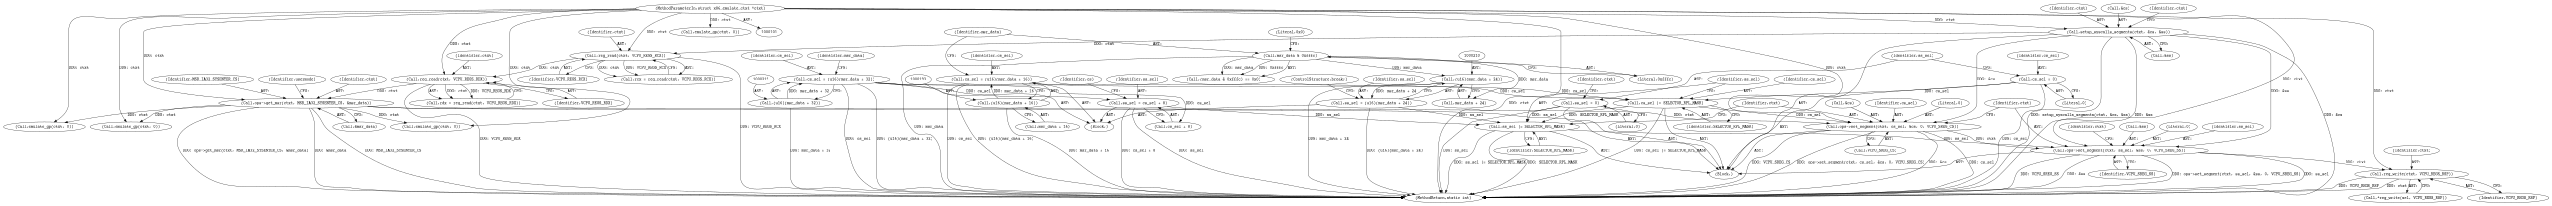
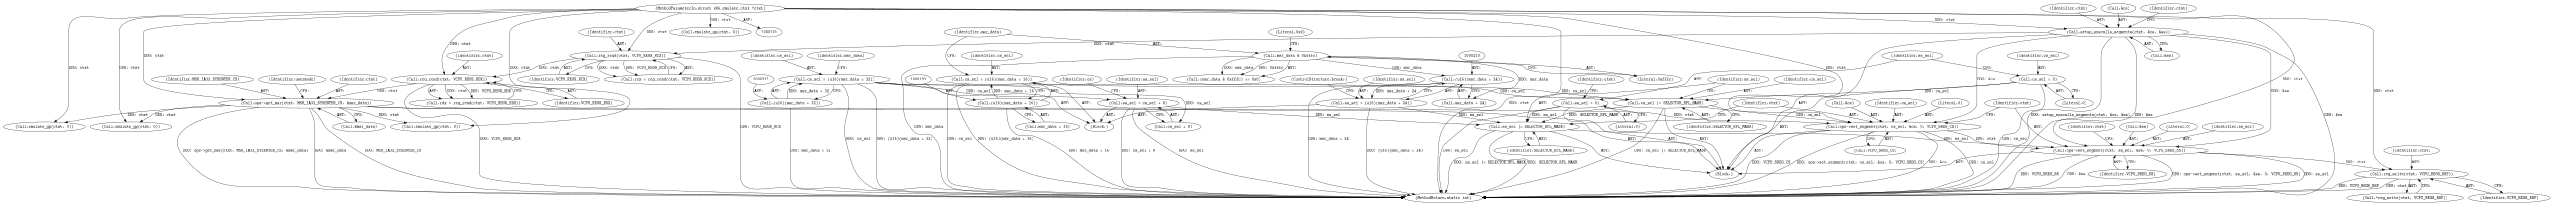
  digraph {
    fontname="Courier Prime"
    node [fontname="Courier Prime"]
    edge [fontname="Courier Prime"]
    n1 [label="(Call,ops->set_segment(ctxt, ss_sel, &ss, 0, VCPU_SREG_SS))"]
    n2 [label="(Call,reg_write(ctxt, VCPU_REGS_RSP))"]
    n3 [label="(MethodReturn,static int)"]
    n4 [label="(Block,)"]
    n5 [label="(Identifier,VCPU_SREG_SS)"]
    n6 [label="(Identifier,VCPU_REGS_RSP)"]
-   n7 [label="(Call,*reg_write(sel, VCPU_REGS_RSP))"]
+   n7 [label="(Call,*reg_write(ctxt, VCPU_REGS_RSP))"]
    n8 [label="(Call,ops->set_segment(ctxt, cs_sel, &cs, 0, VCPU_SREG_CS))"]
    n9 [label="(Call,VCPU_SREG_CS)"]
    n10 [label="(Call,ops->get_msr(ctxt, MSR_IA32_SYSENTER_CS, &msr_data))"]
    n11 [label="(Call,emulate_gp(ctxt, 0))"]
    n12 [label="(Call,&msr_data)"]
    n13 [label="(Call,emulate_gp(ctxt, 0))"]
    n14 [label="(Call,emulate_gp(ctxt, 0))"]
    n15 [label="(Call,reg_read(ctxt, VCPU_REGS_RDX))"]
    n16 [label="(Call,rdx = reg_read(ctxt, VCPU_REGS_RDX))"]
    n17 [label="(Identifier,VCPU_REGS_RDX)"]
    n18 [label="(Call,reg_read(ctxt, VCPU_REGS_RCX))"]
    n19 [label="(Identifier,VCPU_REGS_RCX)"]
    n20 [label="(Call,rcx = reg_read(ctxt, VCPU_REGS_RCX))"]
    n21 [label="(Call,setup_syscalls_segments(ctxt, &cs, &ss))"]
    n22 [label="(Call,&ss)"]
    n23 [label="(MethodParameterIn,struct x86_emulate_ctxt *ctxt)"]
    n24 [label="(Call,emulate_gp(ctxt, 0))"]
    1000101
    n26 [label="(Call,cs_sel |= SELECTOR_RPL_MASK)"]
    n27 [label="(Call,ss_sel |= SELECTOR_RPL_MASK)"]
    n28 [label="(Identifier,SELECTOR_RPL_MASK)"]
    n29 [label="(Identifier,SELECTOR_RPL_MASK)"]
    n30 [label="(Call,cs_sel = (u16)(msr_data + 16))"]
    n31 [label="(Call,(u16)(msr_data + 16))"]
    n32 [label="(Block,)"]
    n33 [label="(Call,msr_data + 16)"]
    n34 [label="(Call,cs_sel = 0)"]
    n35 [label="(Literal,0)"]
    n36 [label="(Call,cs_sel = (u16)(msr_data + 32))"]
    n37 [label="(Call,(u16)(msr_data + 32))"]
    n38 [label="(Call,ss_sel = cs_sel + 8)"]
    n39 [label="(Call,cs_sel + 8)"]
    n40 [label="(Call,ss_sel = (u16)(msr_data + 24))"]
    n41 [label="(Call,(u16)(msr_data + 24))"]
    n42 [label="(Call,msr_data + 24)"]
    n43 [label="(Call,msr_data & 0xfffc)"]
    n44 [label="(Call,(msr_data & 0xfffc) == 0x0)"]
    n45 [label="(Literal,0xfffc)"]
    n46 [label="(Call,ss_sel = 0)"]
    n47 [label="(Literal,0)"]
    n48 [label="(Identifier,ctxt)"]
    n49 [label="(Identifier,ctxt)"]
    n50 [label="(Identifier,ctxt)"]
    n51 [label="(Identifier,ctxt)"]
    n52 [label="(Identifier,cs_sel)"]
    n53 [label="(Identifier,ss_sel)"]
    n54 [label="(Identifier,cs_sel)"]
    n55 [label="(Call,&ss)"]
    n56 [label="(Identifier,ss_sel)"]
    n57 [label="(Identifier,msr_data)"]
    n58 [label="(Identifier,ctxt)"]
    n59 [label="(Call,&cs)"]
    n60 [label="(Identifier,ctxt)"]
    n61 [label="(Identifier,ctxt)"]
    n62 [label="(Identifier,ctxt)"]
    n63 [label="(Identifier,cs_sel)"]
    n64 [label="(Identifier,msr_data)"]
    n65 [label="(Identifier,ctxt)"]
    n66 [label="(ControlStructure,break;)"]
    n67 [label="(Identifier,MSR_IA32_SYSENTER_CS)"]
    n68 [label="(Identifier,cs_sel)"]
    n69 [label="(Call,&cs)"]
    n70 [label="(Identifier,usermode)"]
    n71 [label="(Identifier,cs_sel)"]
    n72 [label="(Literal,0x0)"]
    n73 [label="(Literal,0)"]
    n74 [label="(Identifier,cs)"]
    n75 [label="(Identifier,ss_sel)"]
    n76 [label="(Literal,0)"]
    n77 [label="(Identifier,ss_sel)"]
    n78 [label="(Identifier,ctxt)"]
    n79 [label="(Identifier,ss_sel)"]
    1000193
    1000219
    1000210
    n1 -> n2 [label="DDG: ctxt"]
    n1 -> n3 [label="DDG: VCPU_SREG_SS"]
    n1 -> n3 [label="DDG: &ss"]
    n1 -> n3 [label="DDG: ops->set_segment(ctxt, ss_sel, &ss, 0, VCPU_SREG_SS)"]
    n1 -> n3 [label="DDG: ss_sel"]
    n1 -> n4 [label="AST: "]
    n1 -> n5 [label="CFG: "]
    n2 -> n3 [label="DDG: VCPU_REGS_RSP"]
    n2 -> n3 [label="DDG: ctxt"]
    n2 -> n6 [label="CFG: "]
    n2 -> n7 [label="AST: "]
    n5 -> n1 [label="AST: "]
    n6 -> n2 [label="AST: "]
    n7 -> n2 [label="CFG: "]
    n8 -> n1 [label="DDG: ctxt"]
    n8 -> n3 [label="DDG: cs_sel"]
    n8 -> n3 [label="DDG: VCPU_SREG_CS"]
    n8 -> n3 [label="DDG: ops->set_segment(ctxt, cs_sel, &cs, 0, VCPU_SREG_CS)"]
    n8 -> n3 [label="DDG: &cs"]
    n8 -> n4 [label="AST: "]
    n8 -> n9 [label="CFG: "]
    n9 -> n8 [label="AST: "]
    n10 -> n3 [label="DDG: ops->get_msr(ctxt, MSR_IA32_SYSENTER_CS, &msr_data)"]
    n10 -> n3 [label="DDG: &msr_data"]
    n10 -> n3 [label="DDG: MSR_IA32_SYSENTER_CS"]
    n10 -> n4 [label="AST: "]
    n10 -> n8 [label="DDG: ctxt"]
    n10 -> n11 [label="DDG: ctxt"]
    n10 -> n12 [label="CFG: "]
    n10 -> n13 [label="DDG: ctxt"]
    n10 -> n14 [label="DDG: ctxt"]
    n12 -> n10 [label="AST: "]
    n15 -> n3 [label="DDG: VCPU_REGS_RDX"]
    n15 -> n10 [label="DDG: ctxt"]
    n15 -> n16 [label="AST: "]
    n15 -> n16 [label="DDG: ctxt"]
    n15 -> n16 [label="DDG: VCPU_REGS_RDX"]
    n15 -> n17 [label="CFG: "]
    n16 -> n15 [label="CFG: "]
    n17 -> n15 [label="AST: "]
    n18 -> n3 [label="DDG: VCPU_REGS_RCX"]
    n18 -> n15 [label="DDG: ctxt"]
    n18 -> n19 [label="CFG: "]
    n18 -> n20 [label="AST: "]
    n18 -> n20 [label="DDG: ctxt"]
    n18 -> n20 [label="DDG: VCPU_REGS_RCX"]
    n19 -> n18 [label="AST: "]
    n20 -> n18 [label="CFG: "]
    n21 -> n1 [label="DDG: &ss"]
    n21 -> n3 [label="DDG: &cs"]
    n21 -> n3 [label="DDG: setup_syscalls_segments(ctxt, &cs, &ss)"]
    n21 -> n3 [label="DDG: &ss"]
    n21 -> n4 [label="AST: "]
    n21 -> n8 [label="DDG: &cs"]
    n21 -> n18 [label="DDG: ctxt"]
    n21 -> n22 [label="CFG: "]
    n22 -> n21 [label="AST: "]
    n23 -> n1 [label="DDG: ctxt"]
    n23 -> n2 [label="DDG: ctxt"]
    n23 -> n3 [label="DDG: ctxt"]
    n23 -> n8 [label="DDG: ctxt"]
    n23 -> n10 [label="DDG: ctxt"]
    n23 -> n11 [label="DDG: ctxt"]
    n23 -> n13 [label="DDG: ctxt"]
    n23 -> n14 [label="DDG: ctxt"]
    n23 -> n15 [label="DDG: ctxt"]
    n23 -> n18 [label="DDG: ctxt"]
    n23 -> n21 [label="DDG: ctxt"]
    n23 -> n24 [label="DDG: ctxt"]
    n23 -> 1000101 [label="AST: "]
    n26 -> n3 [label="DDG: cs_sel |= SELECTOR_RPL_MASK"]
    n26 -> n4 [label="AST: "]
    n26 -> n8 [label="DDG: cs_sel"]
    n26 -> n27 [label="DDG: SELECTOR_RPL_MASK"]
    n26 -> n28 [label="CFG: "]
    n27 -> n1 [label="DDG: ss_sel"]
    n27 -> n3 [label="DDG: ss_sel |= SELECTOR_RPL_MASK"]
    n27 -> n3 [label="DDG: SELECTOR_RPL_MASK"]
    n27 -> n4 [label="AST: "]
    n27 -> n29 [label="CFG: "]
    n28 -> n26 [label="AST: "]
    n29 -> n27 [label="AST: "]
    n30 -> n3 [label="DDG: cs_sel"]
    n30 -> n3 [label="DDG: (u16)(msr_data + 16)"]
    n30 -> n26 [label="DDG: cs_sel"]
    n30 -> n31 [label="CFG: "]
    n30 -> n32 [label="AST: "]
    n31 -> n3 [label="DDG: msr_data + 16"]
    n31 -> n30 [label="AST: "]
    n31 -> n30 [label="DDG: msr_data + 16"]
    n31 -> n33 [label="CFG: "]
    n33 -> n31 [label="AST: "]
    n34 -> n3 [label="DDG: cs_sel"]
    n34 -> n4 [label="AST: "]
    n34 -> n26 [label="DDG: cs_sel"]
    n34 -> n35 [label="CFG: "]
    n35 -> n34 [label="AST: "]
    n36 -> n3 [label="DDG: cs_sel"]
    n36 -> n3 [label="DDG: (u16)(msr_data + 32)"]
    n36 -> n26 [label="DDG: cs_sel"]
    n36 -> n32 [label="AST: "]
    n36 -> n37 [label="CFG: "]
    n36 -> n38 [label="DDG: cs_sel"]
    n36 -> n39 [label="DDG: cs_sel"]
    n37 -> n3 [label="DDG: msr_data + 32"]
    n37 -> n36 [label="AST: "]
    n37 -> n36 [label="DDG: msr_data + 32"]
    n38 -> n3 [label="DDG: cs_sel + 8"]
    n38 -> n3 [label="DDG: ss_sel"]
    n38 -> n27 [label="DDG: ss_sel"]
    n38 -> n32 [label="AST: "]
    n38 -> n39 [label="CFG: "]
    n39 -> n38 [label="AST: "]
    n40 -> n3 [label="DDG: (u16)(msr_data + 24)"]
    n40 -> n27 [label="DDG: ss_sel"]
    n40 -> n32 [label="AST: "]
    n40 -> n41 [label="CFG: "]
    n41 -> n3 [label="DDG: msr_data + 24"]
    n41 -> n40 [label="AST: "]
    n41 -> n40 [label="DDG: msr_data + 24"]
    n41 -> n42 [label="CFG: "]
    n42 -> n41 [label="AST: "]
    n43 -> n3 [label="DDG: msr_data"]
    n43 -> n41 [label="DDG: msr_data"]
    n43 -> n42 [label="DDG: msr_data"]
    n43 -> n44 [label="AST: "]
    n43 -> n44 [label="DDG: msr_data"]
    n43 -> n44 [label="DDG: 0xfffc"]
    n43 -> n45 [label="CFG: "]
    n45 -> n43 [label="AST: "]
    n46 -> n3 [label="DDG: ss_sel"]
    n46 -> n4 [label="AST: "]
    n46 -> n27 [label="DDG: ss_sel"]
    n46 -> n47 [label="CFG: "]
    n47 -> n46 [label="AST: "]
    n48 -> n2 [label="AST: "]
    n49 -> n1 [label="CFG: "]
    n50 -> n10 [label="AST: "]
    n51 -> n46 [label="CFG: "]
    n52 -> n26 [label="AST: "]
    n53 -> n34 [label="CFG: "]
    n53 -> n46 [label="AST: "]
    n54 -> n30 [label="AST: "]
    n55 -> n1 [label="AST: "]
    n56 -> n38 [label="AST: "]
    n57 -> n36 [label="CFG: "]
    n58 -> n21 [label="AST: "]
    n59 -> n21 [label="AST: "]
    n60 -> n18 [label="AST: "]
    n61 -> n1 [label="AST: "]
    n61 -> n8 [label="CFG: "]
    n62 -> n15 [label="AST: "]
    n63 -> n34 [label="AST: "]
    n64 -> n30 [label="CFG: "]
    n64 -> n43 [label="AST: "]
    n65 -> n8 [label="AST: "]
    n65 -> n27 [label="CFG: "]
    n66 -> n40 [label="CFG: "]
    n67 -> n10 [label="AST: "]
    n68 -> n36 [label="AST: "]
    n69 -> n8 [label="AST: "]
    n70 -> n10 [label="CFG: "]
    n71 -> n8 [label="AST: "]
    n72 -> n43 [label="CFG: "]
    n73 -> n1 [label="AST: "]
    n74 -> n38 [label="CFG: "]
    n75 -> n1 [label="AST: "]
    n76 -> n8 [label="AST: "]
    n77 -> n26 [label="CFG: "]
    n77 -> n27 [label="AST: "]
    n78 -> n21 [label="CFG: "]
    n79 -> n40 [label="AST: "]
    1000193 -> n31 [label="AST: "]
    1000219 -> n37 [label="AST: "]
    1000210 -> n41 [label="AST: "]
  }
